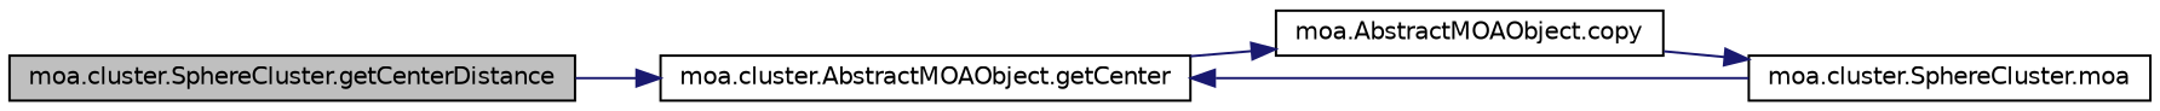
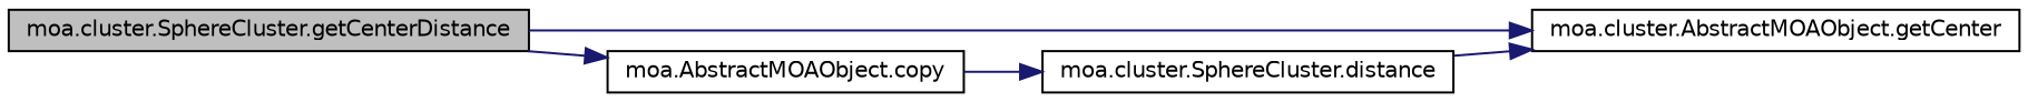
  digraph {
    rankdir=LR
    node [color=black fillcolor=white fontname=Helvetica fontsize=10 shape=record style=filled]
    edge [color=midnightblue fontname=Helvetica fontsize=10 labelfontname=Helvetica labelfontsize=10 style=solid]
    n1 [fillcolor=grey75 fontcolor=black height=0.2 label="moa.cluster.SphereCluster.getCenterDistance" width=0.4]
    n2 [height=0.2 label="moa.cluster.AbstractMOAObject.getCenter" width=0.4]
-   n3 [height=0.2 label="moa.cluster.SphereCluster.moa" width=0.4]
+   n3 [height=0.2 label="moa.cluster.SphereCluster.distance" width=0.4]
    n4 [height=0.2 label="moa.AbstractMOAObject.copy" width=0.4]
    n1 -> n2
-   n2 -> n4
+   n1 -> n4
    n3 -> n2
    n4 -> n3
  }
